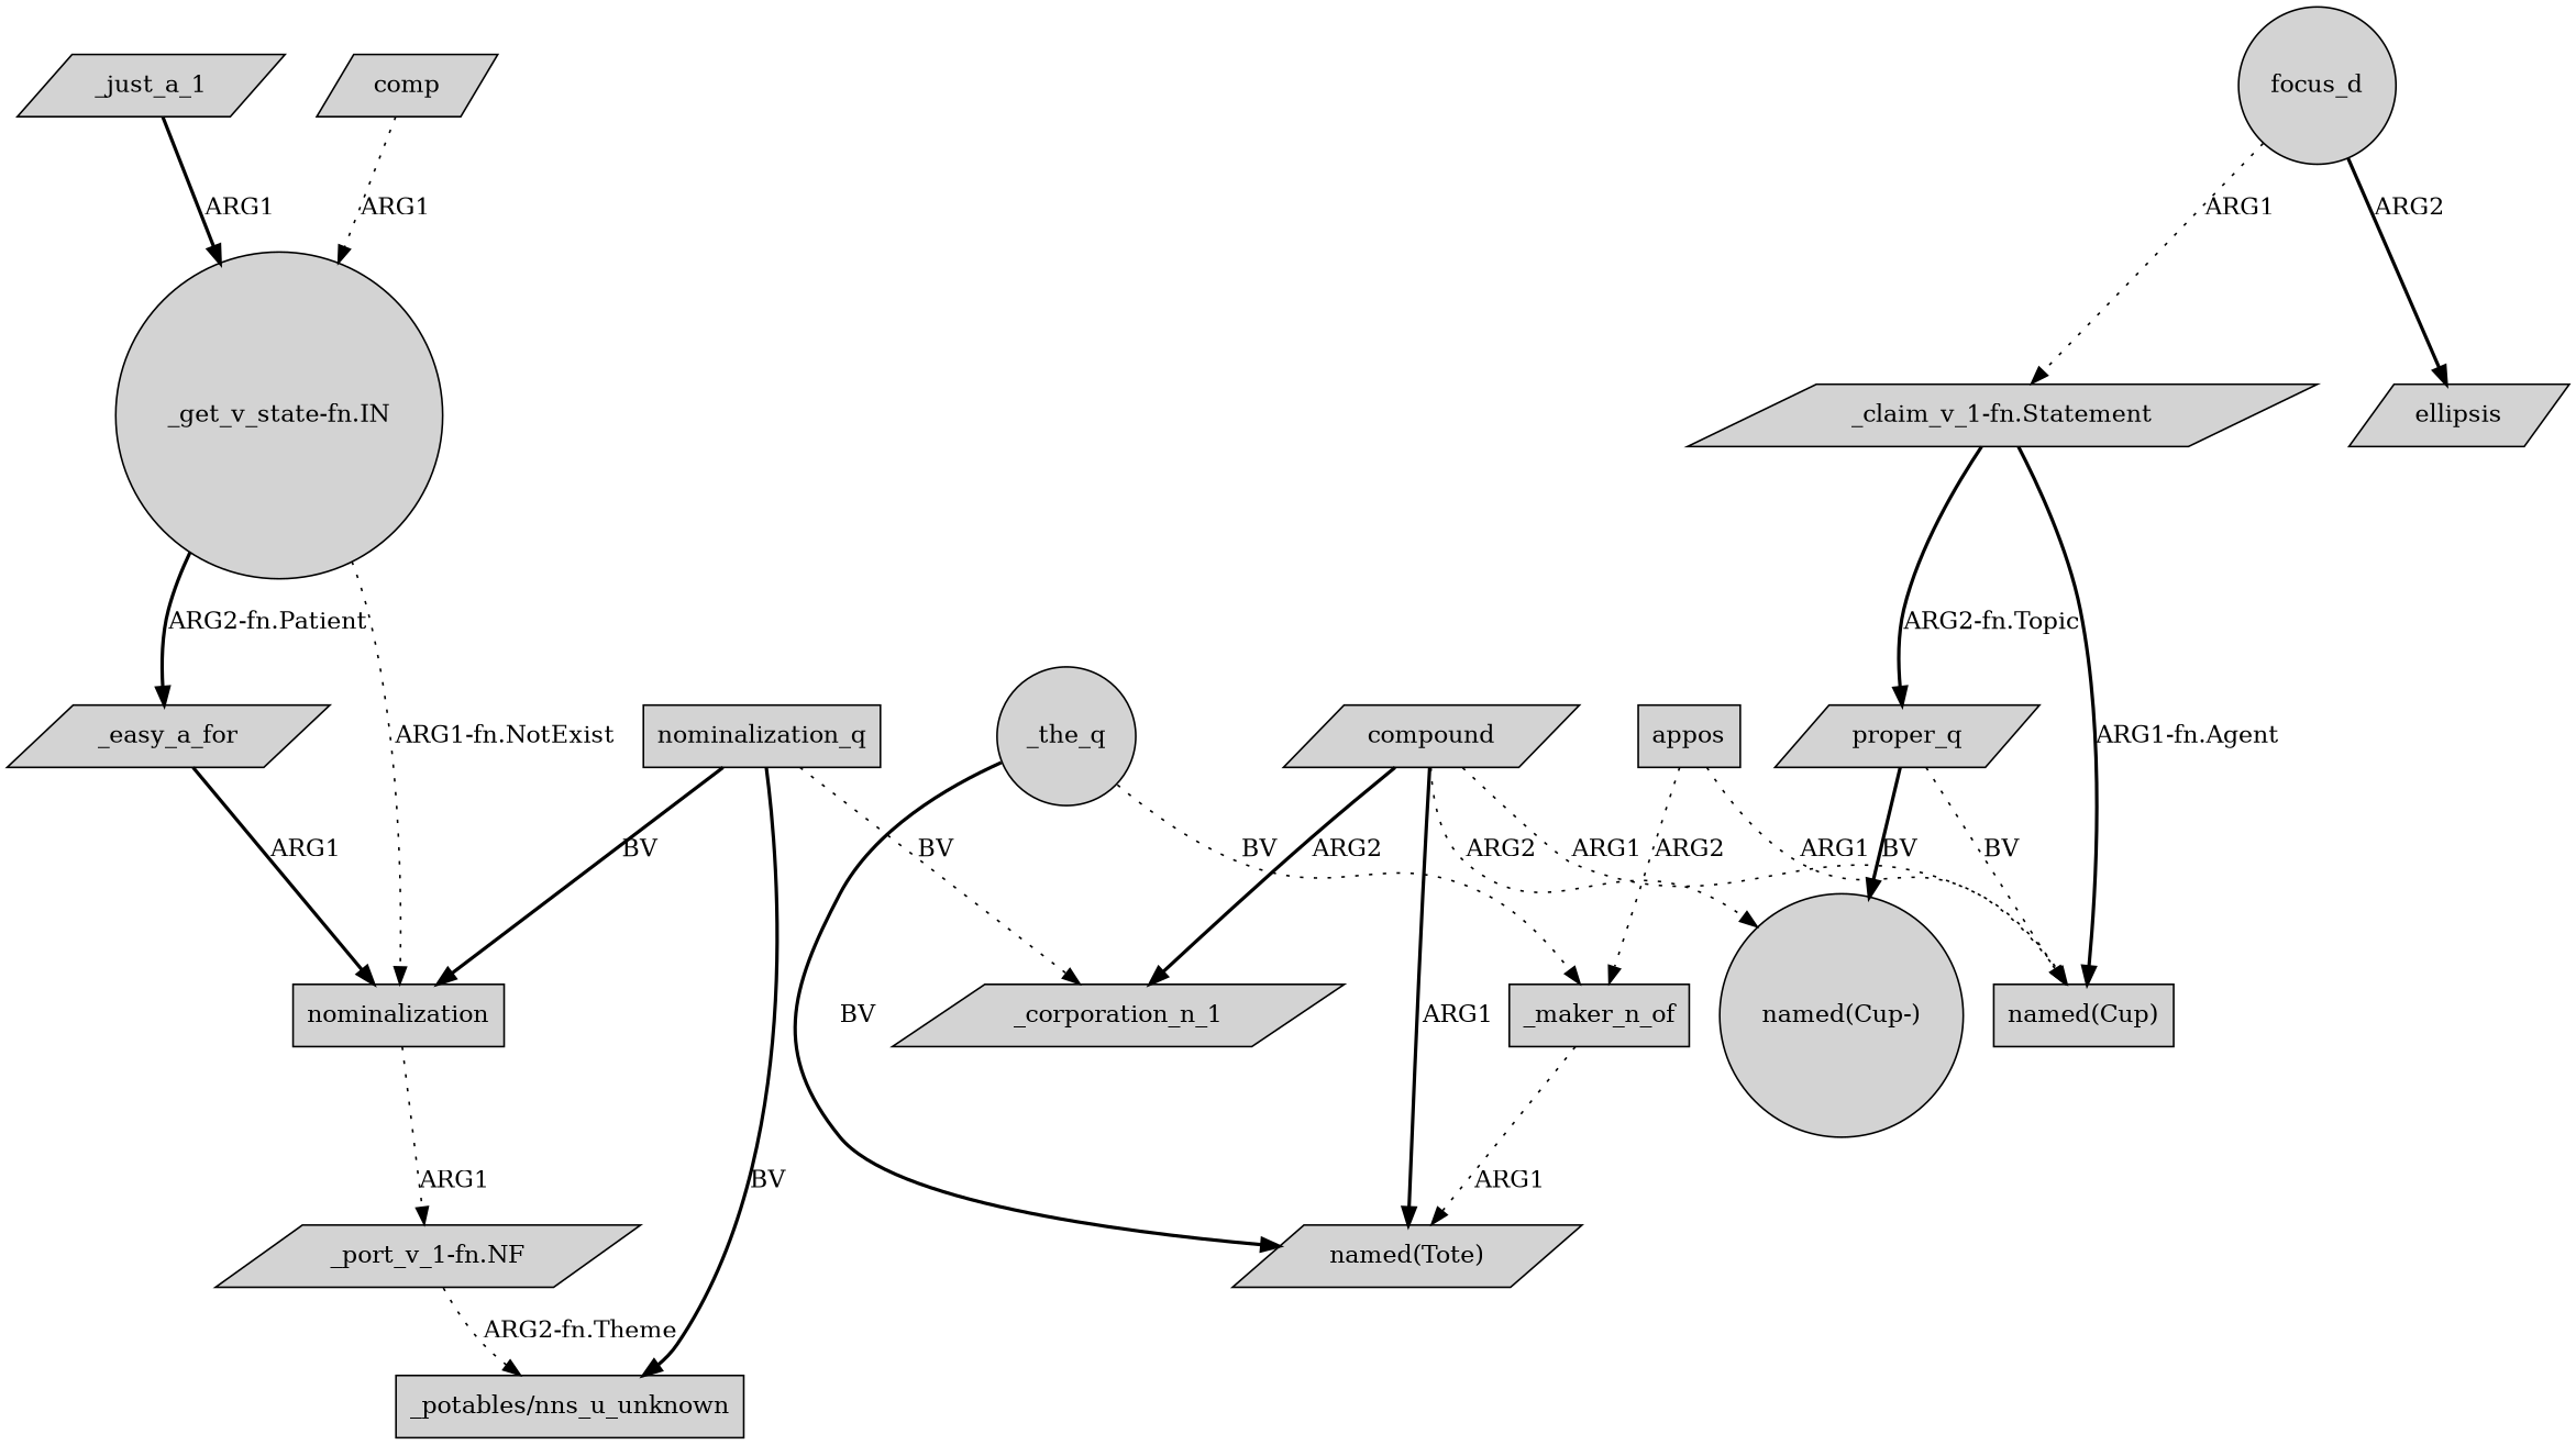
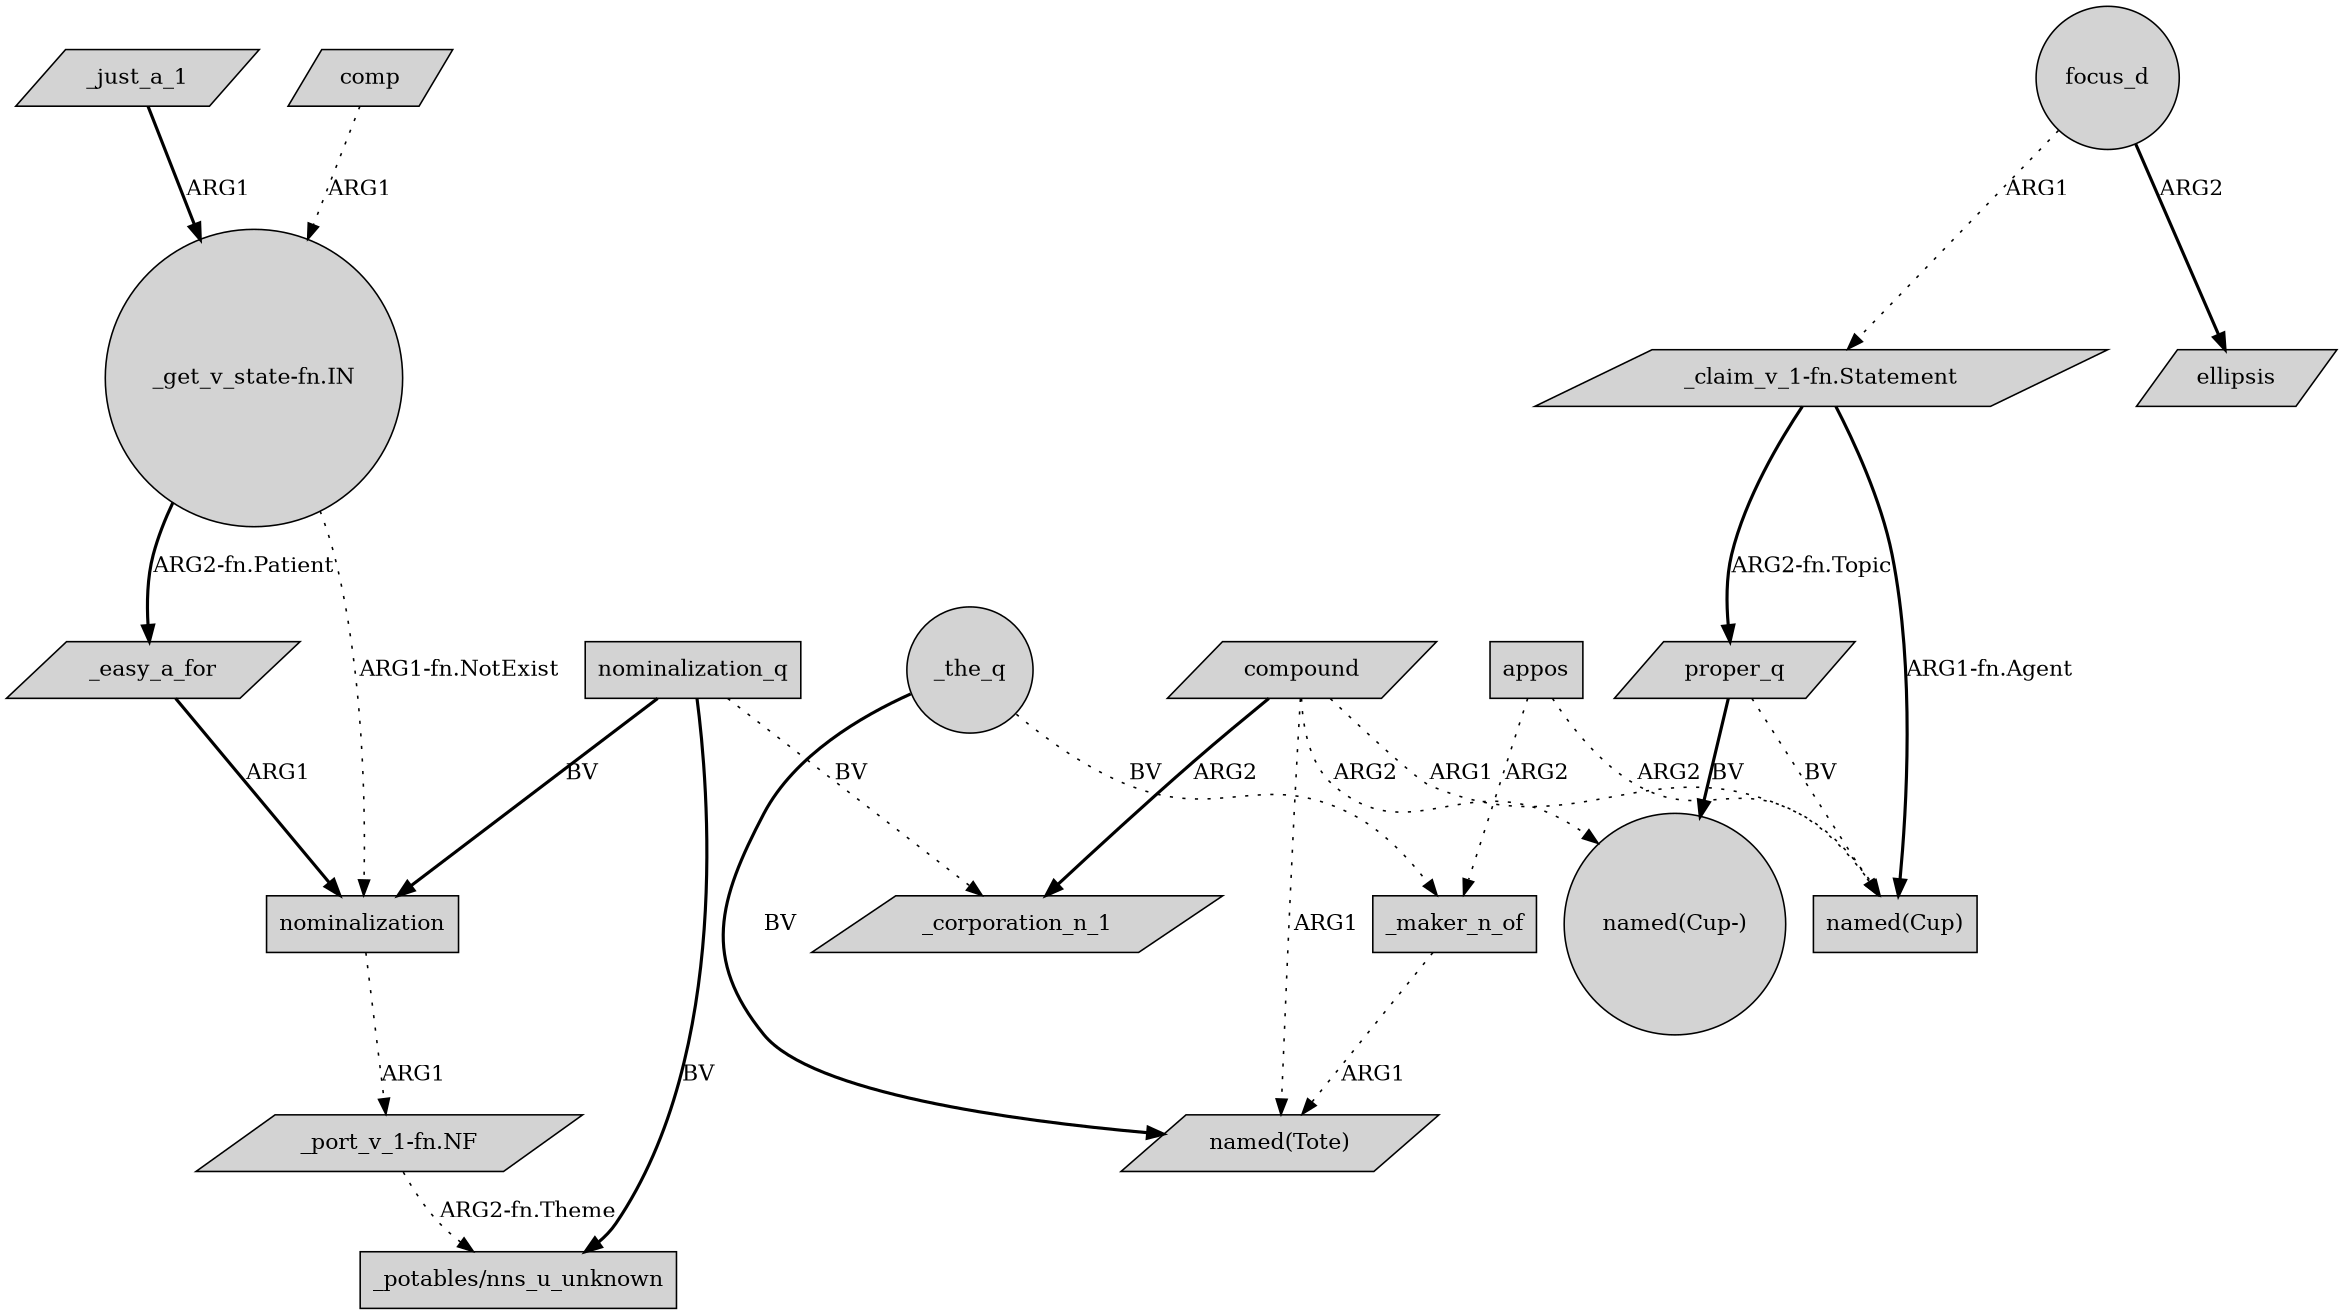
  digraph {
    node [shape=parallelogram style=filled]
    edge [style=dotted]
    nominalization [shape=box]
    _easy_a_for
    "_port_v_1-fn.NF"
    "_potables/nns_u_unknown" [shape=box]
    "_get_v_state-fn.IN" [shape=circle]
    _just_a_1
    compound
    _corporation_n_1
    "named(Tote)"
    n10 [label="named(Cup)" shape=box]
    "named(Cup-)" [shape=circle]
    focus_d [shape=circle]
    ellipsis
    "_claim_v_1-fn.Statement"
    proper_q
    n16 [label=nominalization_q shape=box]
    _the_q [shape=circle]
    _maker_n_of [shape=box]
    appos [shape=box]
    comp
    nominalization -> "_port_v_1-fn.NF" [label=ARG1]
    _easy_a_for -> nominalization [label=ARG1 style=bold]
    "_port_v_1-fn.NF" -> "_potables/nns_u_unknown" [label="ARG2-fn.Theme"]
    "_get_v_state-fn.IN" -> nominalization [label="ARG1-fn.NotExist"]
    "_get_v_state-fn.IN" -> _easy_a_for [label="ARG2-fn.Patient" style=bold]
    _just_a_1 -> "_get_v_state-fn.IN" [label=ARG1 style=bold]
    compound -> _corporation_n_1 [label=ARG2 style=bold]
-   compound -> "named(Tote)" [label=ARG1 style=bold]
+   compound -> "named(Tote)" [label=ARG1]
    compound -> n10 [label=ARG1]
    compound -> "named(Cup-)" [label=ARG2]
    focus_d -> ellipsis [label=ARG2 style=bold]
    focus_d -> "_claim_v_1-fn.Statement" [label=ARG1]
    "_claim_v_1-fn.Statement" -> n10 [label="ARG1-fn.Agent" style=bold]
    "_claim_v_1-fn.Statement" -> proper_q [label="ARG2-fn.Topic" style=bold]
    proper_q -> n10 [label=BV]
    proper_q -> "named(Cup-)" [label=BV style=bold]
    n16 -> nominalization [label=BV style=bold]
    n16 -> "_potables/nns_u_unknown" [label=BV style=bold]
    n16 -> _corporation_n_1 [label=BV]
    _the_q -> "named(Tote)" [label=BV style=bold]
    _the_q -> _maker_n_of [label=BV]
    _maker_n_of -> "named(Tote)" [label=ARG1]
-   appos -> n10 [label=ARG1]
+   appos -> n10 [label=ARG2]
    appos -> _maker_n_of [label=ARG2]
    comp -> "_get_v_state-fn.IN" [label=ARG1]
  }
